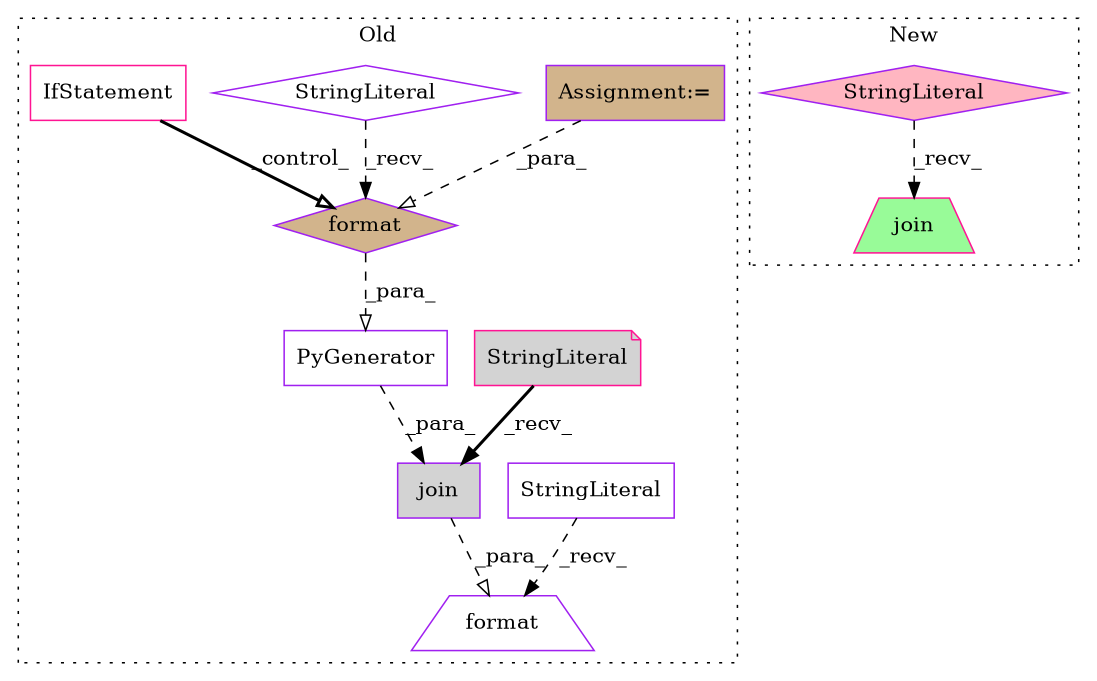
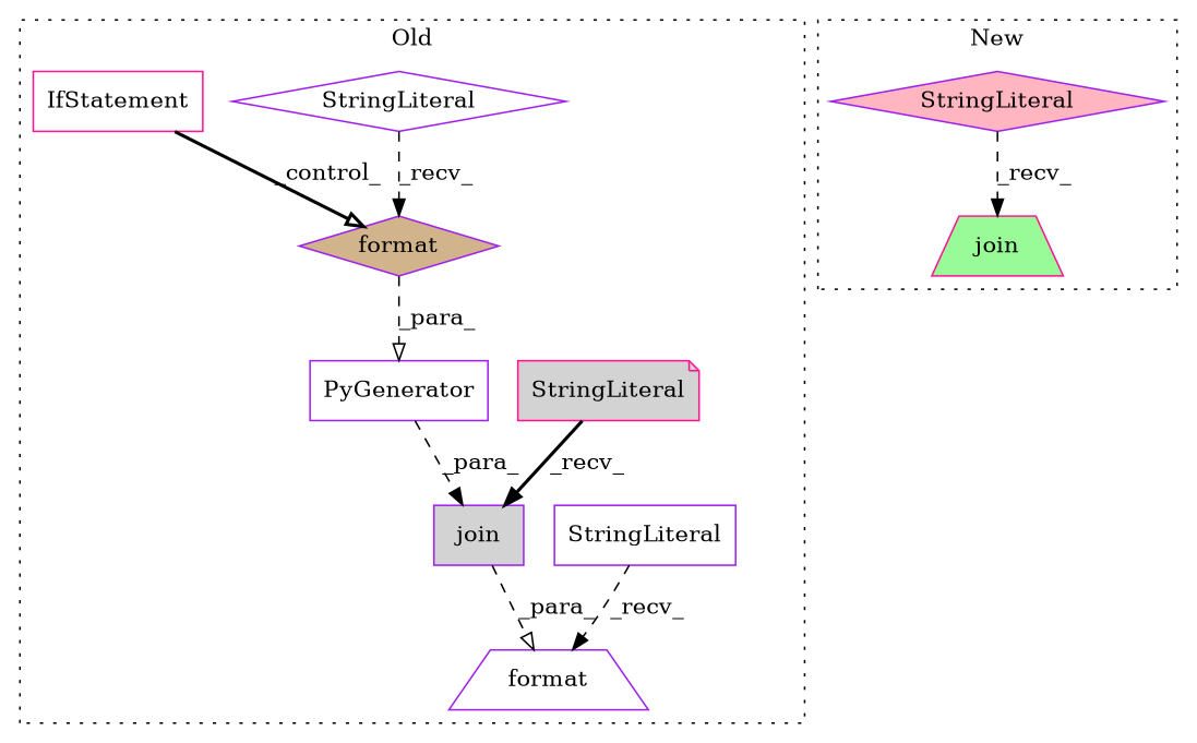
  digraph {
    node [a=32 l="7,1" s=2495 shape=box style=filled fillcolor=white color=purple]
    edge [style=dashed arrowhead=normal]
    n1 [a=107 l=106 label=PyGenerator]
    n2 [label=format s="2711,2728" shape=trapezium]
    n3 [l="16,-3" label=join s="2479,2601" fillcolor=lightgrey]
-   n4 [a=7 l=20 label="Assignment:=" s=2575 fillcolor=tan]
    n5 [a=45 l=7 label=StringLiteral s=2471 shape=note fillcolor=lightgrey color=deeppink]
    n6 [a=45 l=11 label=StringLiteral s=2699]
    n7 [label=format s="2502,2510" shape=diamond fillcolor=tan]
    n8 [a=45 l=6 label=StringLiteral shape=diamond]
    n9 [a=25 l=20 label=IfStatement s=2575 color=deeppink]
    n10 [l=6 label=join s=2168 shape=trapezium fillcolor=palegreen color=deeppink]
    n11 [a=45 l=7 label=StringLiteral s=2160 shape=diamond fillcolor=lightpink]
    subgraph cluster_1 {
      label=Old
      style=dotted
      n1
      n2
      n3
-     n4
      n5
      n6
      n7
      n8
      n9
    }
    subgraph cluster_2 {
      label=New
      style=dotted
      n10
      n11
    }
    n1 -> n3 [label=_para_]
    n3 -> n2 [label=_para_ arrowhead=onormal]
-   n4 -> n7 [label=_para_ arrowhead=onormal]
    n5 -> n3 [label=_recv_ style=bold]
    n6 -> n2 [label=_recv_]
    n7 -> n1 [label=_para_ arrowhead=onormal]
    n8 -> n7 [label=_recv_]
    n9 -> n7 [label=_control_ style=bold arrowhead=onormal]
    n11 -> n10 [label=_recv_]
  }
